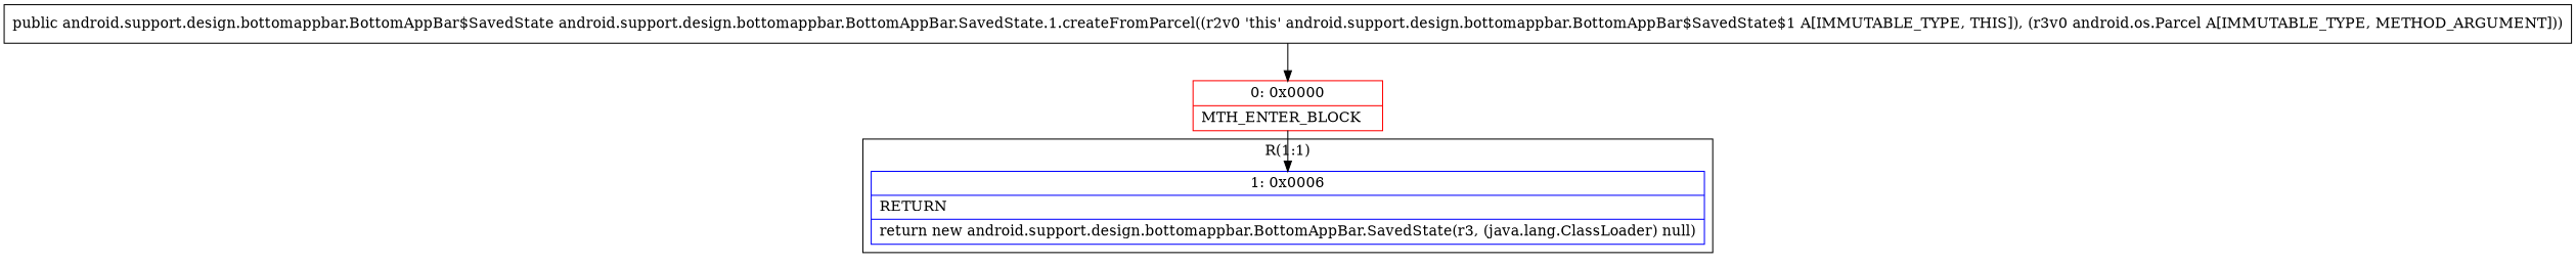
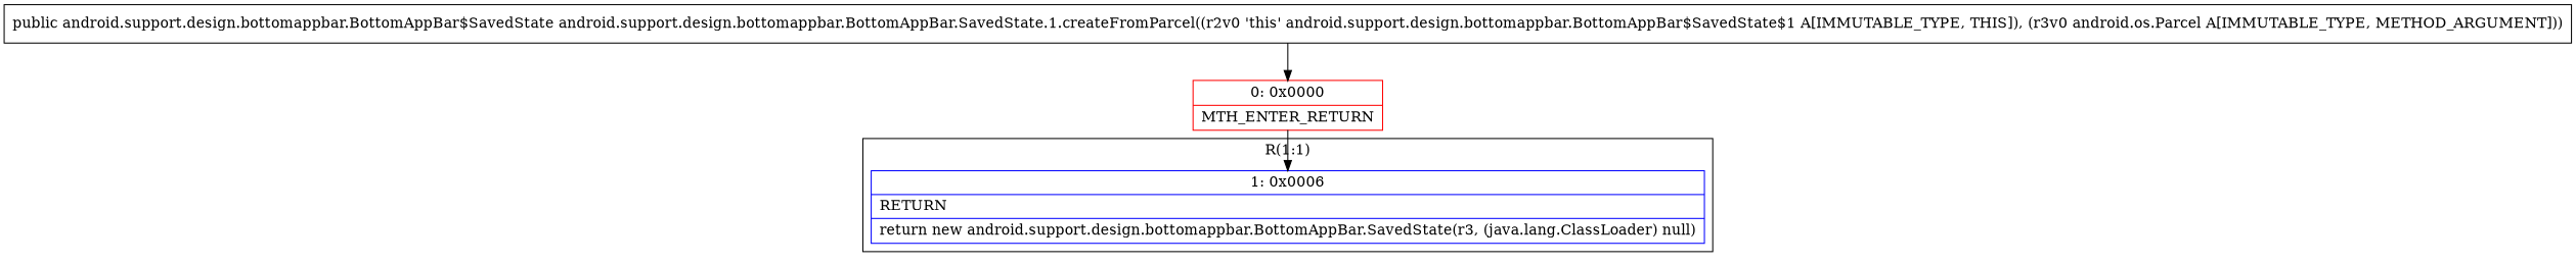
  digraph {
    node [shape=record]
    n1 [color=blue label="{1\:\ 0x0006|RETURN\l|return new android.support.design.bottomappbar.BottomAppBar.SavedState(r3, (java.lang.ClassLoader) null)\l}"]
-   n2 [color=red label="{0\:\ 0x0000|MTH_ENTER_BLOCK\l}"]
+   n2 [color=red label="{0\:\ 0x0000|MTH_ENTER_RETURN\l}"]
    n3 [label="{public android.support.design.bottomappbar.BottomAppBar$SavedState android.support.design.bottomappbar.BottomAppBar.SavedState.1.createFromParcel((r2v0 'this' android.support.design.bottomappbar.BottomAppBar$SavedState$1 A[IMMUTABLE_TYPE, THIS]), (r3v0 android.os.Parcel A[IMMUTABLE_TYPE, METHOD_ARGUMENT])) }"]
    subgraph cluster_1 {
      label="R(1:1)"
      n1
    }
    n2 -> n1
    n3 -> n2
  }
